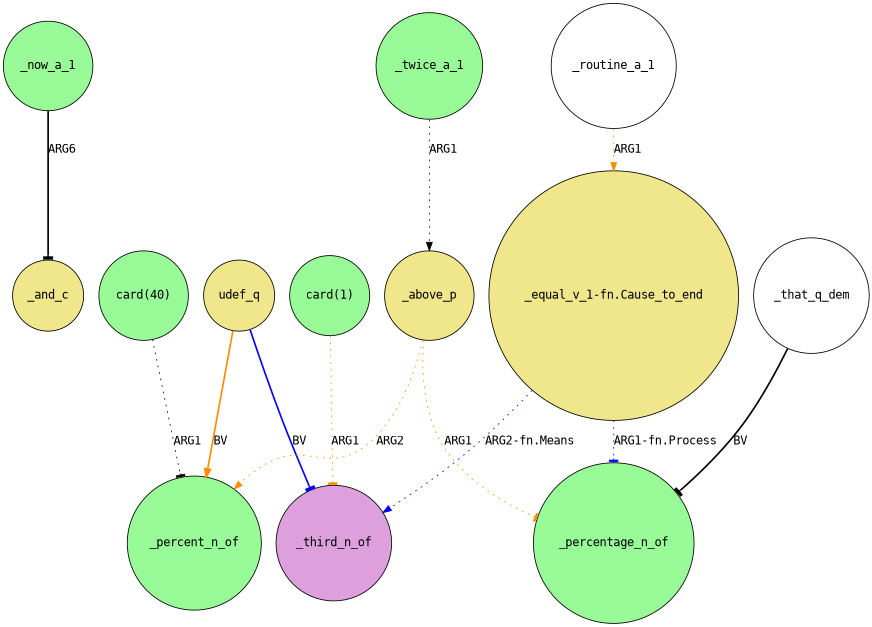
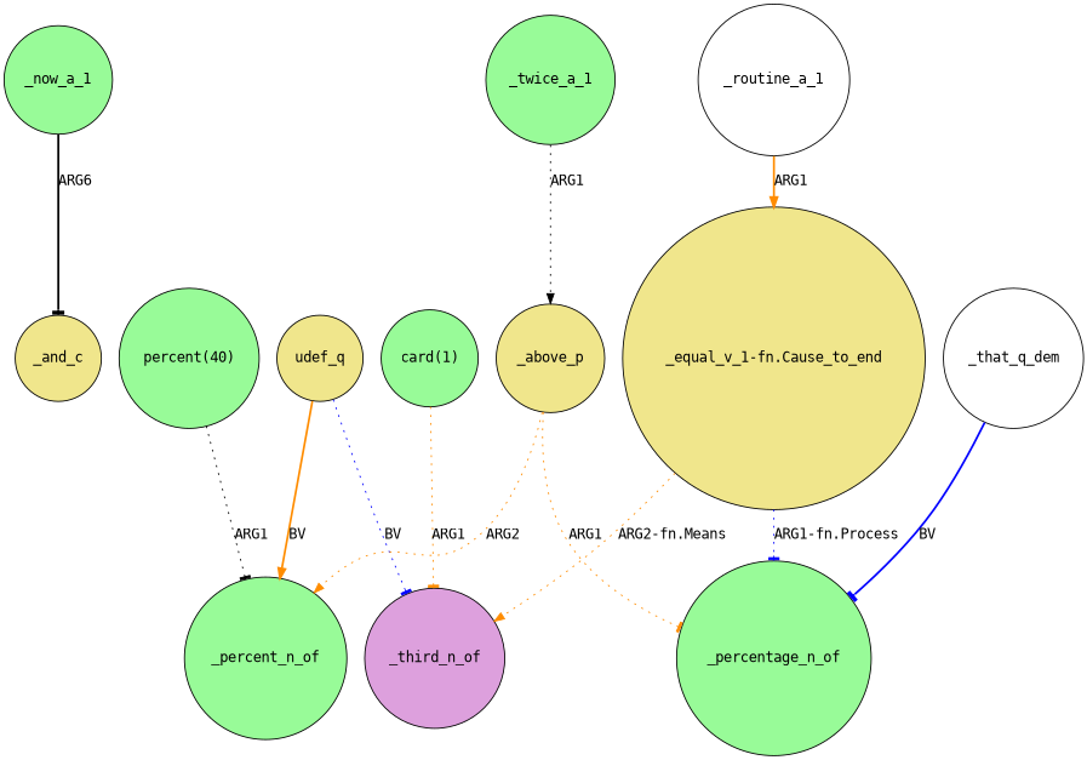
  digraph {
    fontname="DejaVu Sans Mono"
    node [fillcolor=palegreen fontname="DejaVu Sans Mono" shape=circle style=filled]
    edge [arrowhead=tee color=darkorange fontname="DejaVu Sans Mono" style=dotted]
    _now_a_1
    _and_c [fillcolor=khaki]
    _percent_n_of
    udef_q [fillcolor=khaki]
    _third_n_of [fillcolor=plum]
    _twice_a_1
    _above_p [fillcolor=khaki]
    _percentage_n_of
    "_equal_v_1-fn.Cause_to_end" [fillcolor=khaki]
-   "card(40)"
+   "card(40)" [label="percent(40)"]
    "card(1)"
    _that_q_dem [fillcolor=white]
    _routine_a_1 [fillcolor=white]
    _now_a_1 -> _and_c [color=black label=ARG6 style=bold]
    udef_q -> _percent_n_of [arrowhead=normal label=BV style=bold]
-   udef_q -> _third_n_of [color=blue label=BV style=bold]
+   udef_q -> _third_n_of [color=blue label=BV]
    _twice_a_1 -> _above_p [arrowhead=normal color=black label=ARG1]
    _above_p -> _percent_n_of [arrowhead=normal label=ARG2]
    _above_p -> _percentage_n_of [label=ARG1]
-   "_equal_v_1-fn.Cause_to_end" -> _third_n_of [arrowhead=normal color=blue label="ARG2-fn.Means"]
+   "_equal_v_1-fn.Cause_to_end" -> _third_n_of [arrowhead=normal label="ARG2-fn.Means"]
    "_equal_v_1-fn.Cause_to_end" -> _percentage_n_of [color=blue label="ARG1-fn.Process"]
    "card(40)" -> _percent_n_of [color=black label=ARG1]
    "card(1)" -> _third_n_of [label=ARG1]
-   _that_q_dem -> _percentage_n_of [color=black label=BV style=bold]
-   _routine_a_1 -> "_equal_v_1-fn.Cause_to_end" [arrowhead=normal label=ARG1]
+   _that_q_dem -> _percentage_n_of [color=blue label=BV style=bold]
+   _routine_a_1 -> "_equal_v_1-fn.Cause_to_end" [arrowhead=normal label=ARG1 style=bold]
  }
